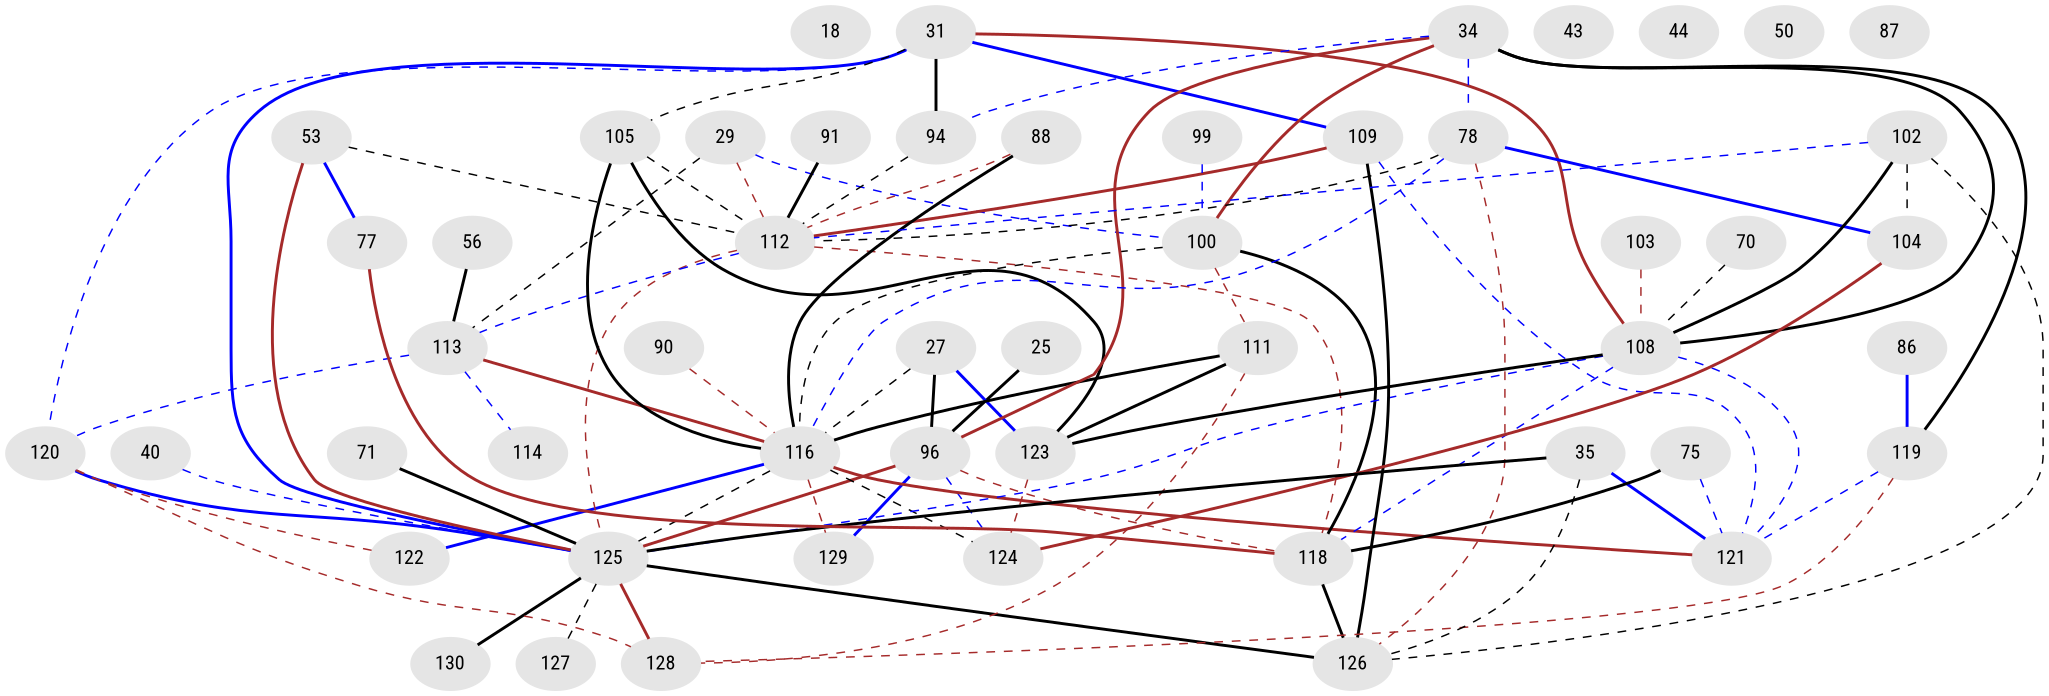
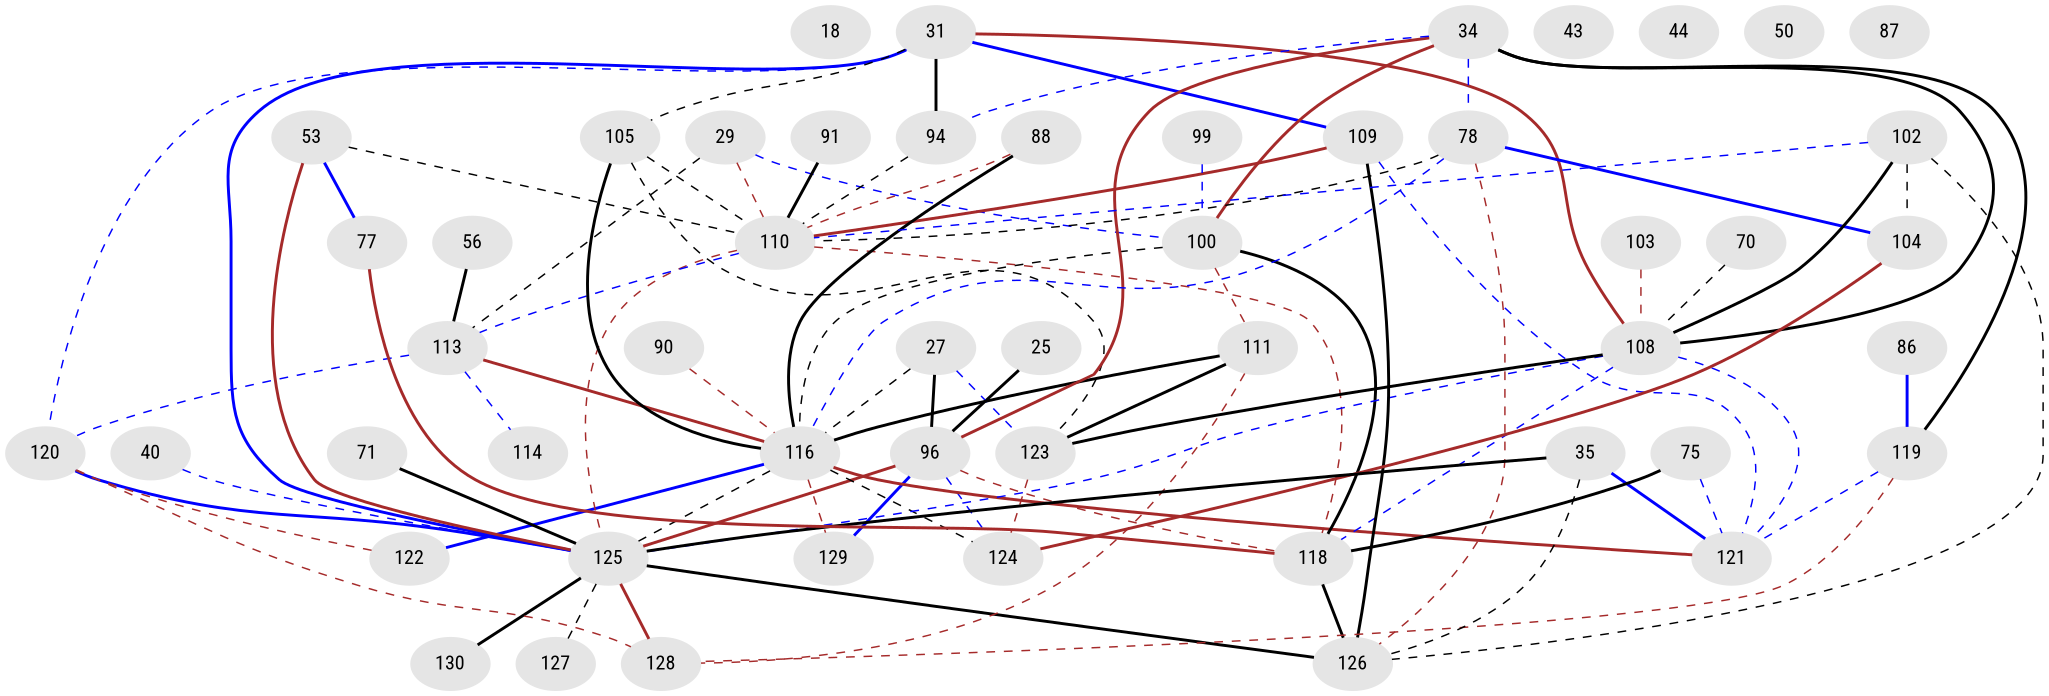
  graph {
    fontname="Roboto Condensed"
    node [color=gray90 fontname="Roboto Condensed" style=filled]
    edge [color=black fontname="Roboto Condensed" style=dashed]
    18
    96 [super="+89"]
    125 [super="+8+97+117+64"]
    118 [super="+73+69"]
    124 [super="+74+112"]
    129 [super="+58"]
    25
    27
    116 [super="+5+24+82+67"]
    123 [super="+39"]
    121 [super="+32+81"]
    122 [super="+66"]
    100 [super="+38+59"]
    111 [super="+62+68+95"]
    29
-   110 [super="+106+101" label=112]
+   110 [super="+106+101"]
    113
    120 [super="+36"]
    114 [super="+21"]
    31
    94
    105 [super="+85"]
    108 [super="+61+52"]
    109 [super="+107"]
    126 [super="+6+92"]
    128 [super="+49+115+23"]
    127
    130
    34 [super="+33"]
    78 [super="+11"]
    119 [super="+63"]
    104 [super="+72"]
    35
    40
    43
    44
    50
    53 [super="+2+15"]
    77
    56
    70
    71
    75 [super="+55+46"]
    86
    87
    88
    90 [super="+83"]
    91
    99
    102
    103 [super="+19"]
    96 -- 125 [color=brown style=bold weight=2]
    96 -- 118 [color=brown]
    96 -- 124 [color=blue]
    96 -- 129 [color=blue style=bold]
    125 -- 126 [style=bold weight=2]
    125 -- 128 [color=brown style=bold weight=2]
    125 -- 127
    125 -- 130 [style=bold]
    118 -- 126 [style=bold weight=2]
    25 -- 96 [style=bold]
    27 -- 96 [style=bold]
    27 -- 116 [weight=2]
-   27 -- 123 [color=blue style=bold]
+   27 -- 123 [color=blue]
    116 -- 125 [weight=2]
    116 -- 124
    116 -- 129 [color=brown]
    116 -- 121 [color=brown style=bold weight=2]
    116 -- 122 [color=blue style=bold]
    123 -- 124 [color=brown]
    100 -- 118 [style=bold]
    100 -- 116 [weight=3]
    100 -- 111 [color=brown weight=2]
    111 -- 116 [style=bold weight=2]
    111 -- 123 [style=bold]
    111 -- 128 [color=brown]
    29 -- 100 [color=blue weight=3]
    29 -- 110 [color=brown weight=3]
    29 -- 113
    110 -- 125 [color=brown weight=3]
    110 -- 118 [color=brown]
    110 -- 113 [color=blue]
    113 -- 116 [color=brown style=bold]
    113 -- 120 [color=blue weight=2]
    113 -- 114 [color=blue]
    120 -- 125 [color=blue style=bold]
    120 -- 122 [color=brown]
    120 -- 128 [color=brown weight=2]
    31 -- 125 [color=blue style=bold]
    31 -- 120 [color=blue]
    31 -- 94 [style=bold]
    31 -- 105
    31 -- 108 [color=brown style=bold weight=2]
    31 -- 109 [color=blue style=bold]
    94 -- 110 [weight=2]
    105 -- 116 [style=bold]
-   105 -- 123 [style=bold]
+   105 -- 123
    105 -- 110
    108 -- 125 [color=blue]
    108 -- 118 [color=blue]
    108 -- 123 [style=bold weight=2]
    108 -- 121 [color=blue weight=2]
    109 -- 121 [color=blue weight=2]
    109 -- 110 [color=brown style=bold]
    109 -- 126 [style=bold]
    34 -- 96 [color=brown style=bold]
    34 -- 100 [color=brown style=bold]
    34 -- 94 [color=blue]
    34 -- 108 [style=bold]
    34 -- 78 [color=blue weight=2]
    34 -- 119 [style=bold]
    78 -- 116 [color=blue]
    78 -- 110 [weight=2]
    78 -- 126 [color=brown]
    78 -- 104 [color=blue style=bold]
    119 -- 121 [color=blue]
    119 -- 128 [color=brown]
    104 -- 124 [color=brown style=bold]
    35 -- 125 [style=bold weight=2]
    35 -- 121 [color=blue style=bold weight=2]
    35 -- 126
    40 -- 125 [color=blue]
    53 -- 125 [color=brown style=bold weight=3]
    53 -- 110
    53 -- 77 [color=blue style=bold]
    77 -- 118 [color=brown style=bold]
    56 -- 113 [style=bold]
    70 -- 108
    71 -- 125 [style=bold]
    75 -- 118 [style=bold]
    75 -- 121 [color=blue]
    86 -- 119 [color=blue style=bold]
    88 -- 116 [style=bold weight=2]
    88 -- 110 [color=brown]
    90 -- 116 [color=brown weight=4]
    91 -- 110 [style=bold]
    99 -- 100 [color=blue]
    102 -- 110 [color=blue]
    102 -- 108 [style=bold]
    102 -- 126
    102 -- 104 [weight=2]
    103 -- 108 [color=brown]
  }
